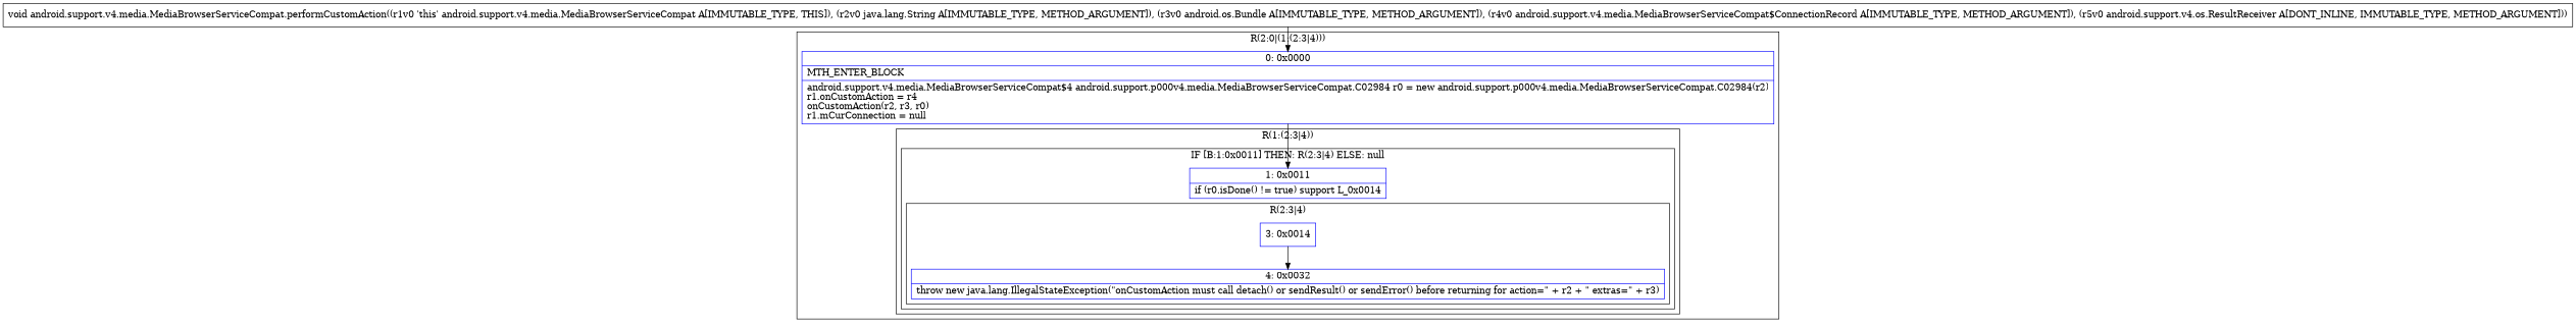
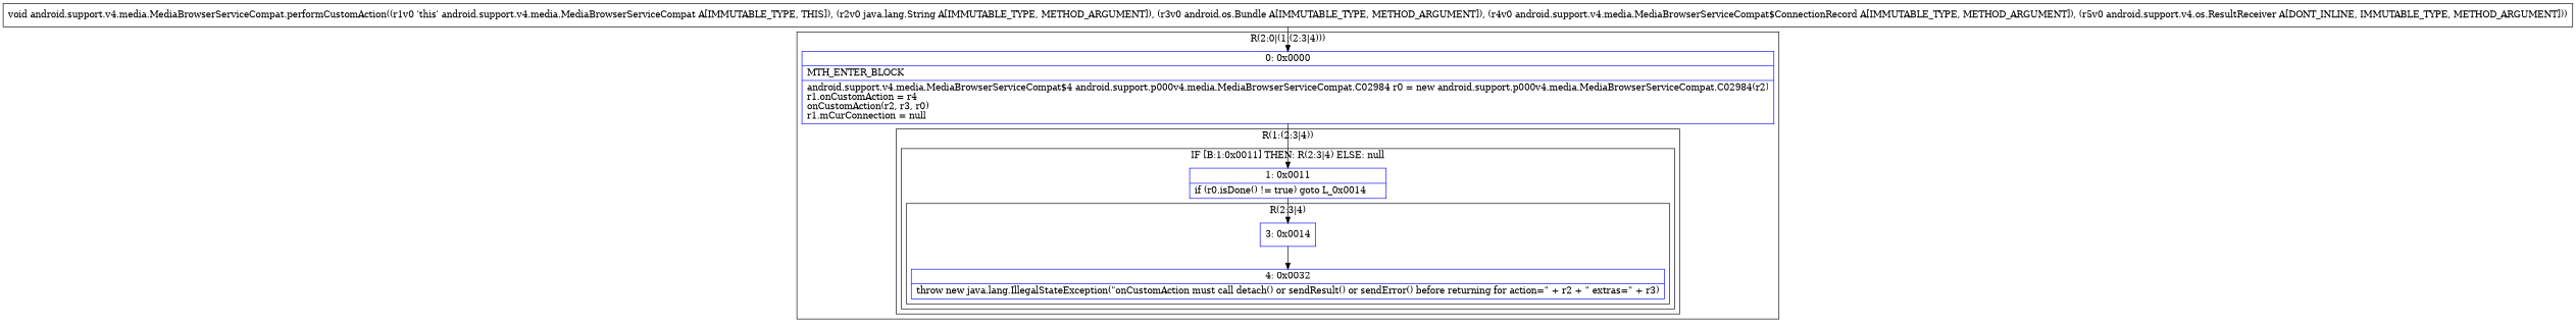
  digraph {
    node [color=blue shape=record]
    n1 [label="{3\:\ 0x0014}"]
    n2 [label="{4\:\ 0x0032|throw new java.lang.IllegalStateException(\"onCustomAction must call detach() or sendResult() or sendError() before returning for action=\" + r2 + \" extras=\" + r3)\l}"]
-   n3 [label="{1\:\ 0x0011|if (r0.isDone() != true) support L_0x0014\l}"]
+   n3 [label="{1\:\ 0x0011|if (r0.isDone() != true) goto L_0x0014\l}"]
    n4 [label="{0\:\ 0x0000|MTH_ENTER_BLOCK\l|android.support.v4.media.MediaBrowserServiceCompat$4 android.support.p000v4.media.MediaBrowserServiceCompat.C02984 r0 = new android.support.p000v4.media.MediaBrowserServiceCompat.C02984(r2)\lr1.onCustomAction = r4\lonCustomAction(r2, r3, r0)\lr1.mCurConnection = null\l}"]
    n5 [label="{void android.support.v4.media.MediaBrowserServiceCompat.performCustomAction((r1v0 'this' android.support.v4.media.MediaBrowserServiceCompat A[IMMUTABLE_TYPE, THIS]), (r2v0 java.lang.String A[IMMUTABLE_TYPE, METHOD_ARGUMENT]), (r3v0 android.os.Bundle A[IMMUTABLE_TYPE, METHOD_ARGUMENT]), (r4v0 android.support.v4.media.MediaBrowserServiceCompat$ConnectionRecord A[IMMUTABLE_TYPE, METHOD_ARGUMENT]), (r5v0 android.support.v4.os.ResultReceiver A[DONT_INLINE, IMMUTABLE_TYPE, METHOD_ARGUMENT])) }" color=""]
    subgraph cluster_1 {
      label="R(2:0|(1:(2:3|4)))"
      n4
      subgraph cluster_2 {
        label="R(1:(2:3|4))"
        subgraph cluster_3 {
          label="IF [B:1:0x0011] THEN: R(2:3|4) ELSE: null"
          n3
          subgraph cluster_4 {
            label="R(2:3|4)"
            n1
            n2
          }
        }
      }
    }
    n1 -> n2
+   n3 -> n1
    n4 -> n3
    n5 -> n4
  }
